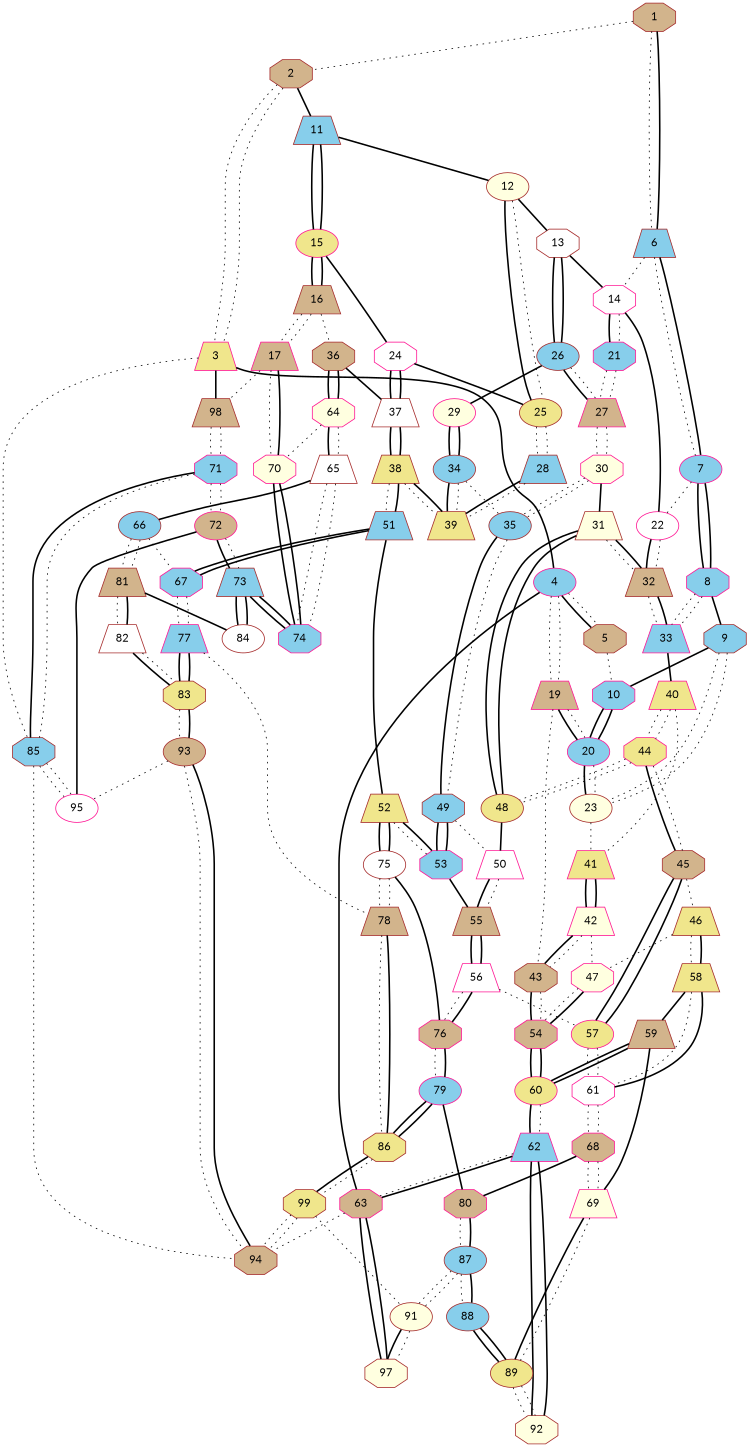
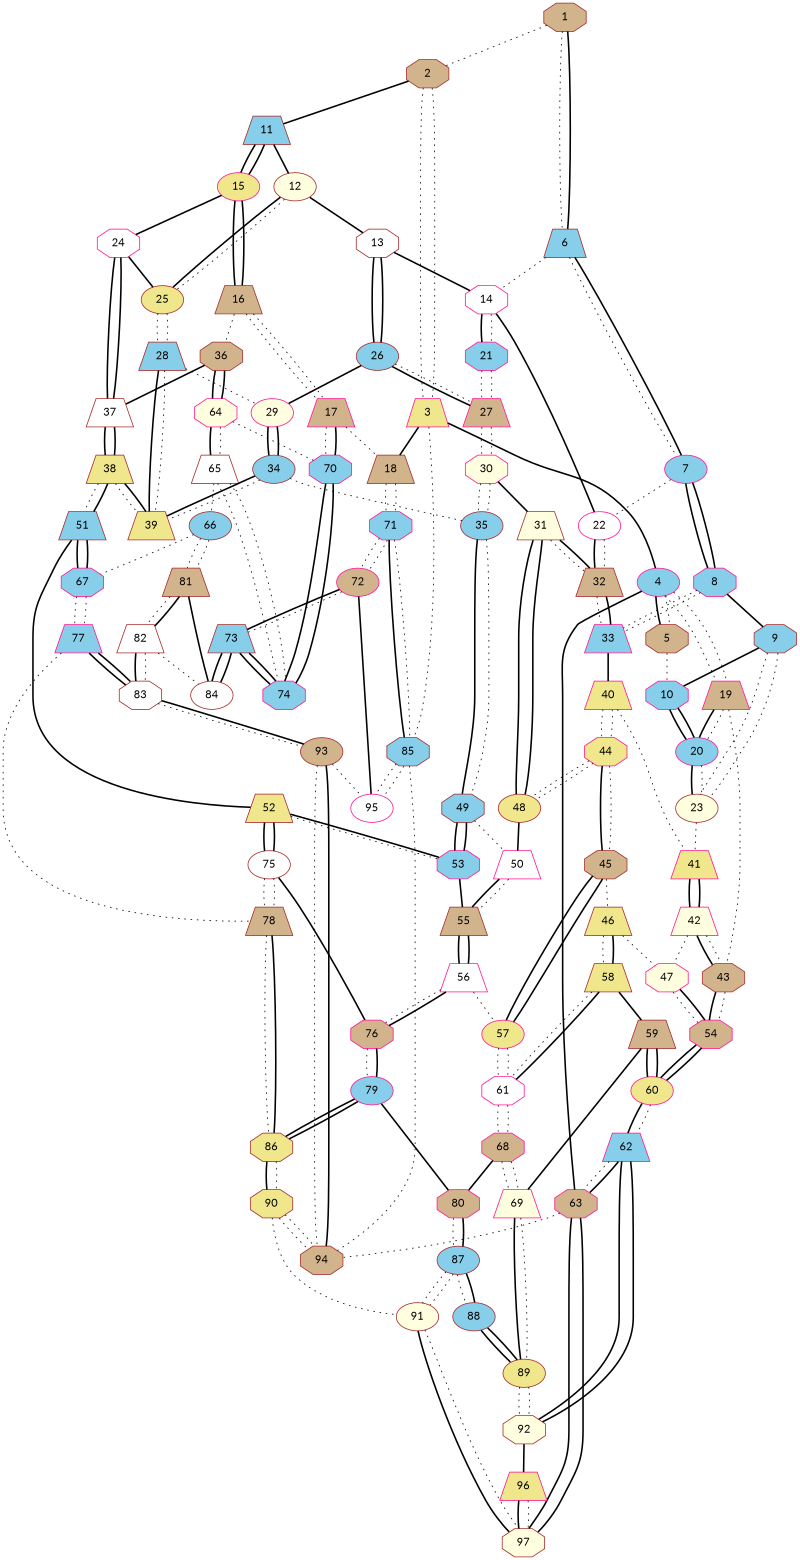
  graph {
    fontname=Lato
    node [color=brown fillcolor=skyblue fontname=Lato shape=octagon style=filled]
    edge [fontname=Lato style=bold]
    1 [fillcolor=tan]
    2 [fillcolor=tan]
    6 [shape=trapezium]
    3 [color=deeppink fillcolor=khaki shape=trapezium]
    11 [shape=trapezium]
    7 [color=deeppink shape=ellipse]
    14 [color=deeppink fillcolor=white]
    4 [color=deeppink shape=ellipse]
-   18 [fillcolor=tan shape=trapezium label=98]
+   18 [fillcolor=tan shape=trapezium]
    85
    12 [fillcolor=lightyellow shape=ellipse]
    15 [color=deeppink fillcolor=khaki shape=ellipse]
    5 [fillcolor=tan]
    19 [color=deeppink fillcolor=tan shape=trapezium]
    63 [color=deeppink fillcolor=tan]
    71 [color=deeppink]
    94 [fillcolor=tan]
    95 [color=deeppink fillcolor=white shape=ellipse]
    10 [color=deeppink]
    20 [color=deeppink shape=ellipse]
    43 [fillcolor=tan]
    97 [fillcolor=lightyellow]
    8 [color=deeppink]
    22 [color=deeppink fillcolor=white shape=ellipse]
    21 [color=deeppink]
    9
    33 [color=deeppink shape=trapezium]
    32 [fillcolor=tan shape=trapezium]
    23 [fillcolor=lightyellow shape=ellipse]
    40 [color=deeppink fillcolor=khaki shape=trapezium]
    41 [color=deeppink fillcolor=khaki shape=trapezium]
    13 [fillcolor=white]
    25 [fillcolor=khaki shape=ellipse]
    16 [fillcolor=tan shape=trapezium]
    24 [color=deeppink fillcolor=white]
    26 [shape=ellipse]
    28 [shape=trapezium]
    27 [color=deeppink fillcolor=tan shape=trapezium]
    29 [color=deeppink fillcolor=lightyellow shape=ellipse]
    17 [color=deeppink fillcolor=tan shape=trapezium]
    36 [fillcolor=tan]
    37 [fillcolor=white shape=trapezium]
-   70 [color=deeppink fillcolor=lightyellow]
+   70 [color=deeppink]
    64 [color=deeppink fillcolor=lightyellow]
    74 [color=deeppink]
    72 [color=deeppink fillcolor=tan shape=ellipse]
    54 [color=deeppink fillcolor=tan]
    30 [color=deeppink fillcolor=lightyellow]
    42 [color=deeppink fillcolor=lightyellow shape=trapezium]
    38 [fillcolor=khaki shape=trapezium]
    39 [fillcolor=khaki shape=trapezium]
    34 [shape=ellipse]
    31 [fillcolor=lightyellow shape=trapezium]
    35 [shape=ellipse]
    48 [fillcolor=khaki shape=ellipse]
    49
    50 [color=deeppink fillcolor=white shape=trapezium]
    44 [color=deeppink fillcolor=khaki]
    53 [color=deeppink]
    65 [fillcolor=white shape=trapezium]
    51 [shape=trapezium]
    52 [fillcolor=khaki shape=trapezium]
    67 [color=deeppink]
    45 [fillcolor=tan]
    47 [color=deeppink fillcolor=lightyellow]
    60 [color=deeppink fillcolor=khaki shape=ellipse]
    46 [fillcolor=khaki shape=trapezium]
    57 [color=deeppink fillcolor=khaki shape=ellipse]
    58 [fillcolor=khaki shape=trapezium]
    61 [color=deeppink fillcolor=white]
    59 [fillcolor=tan shape=trapezium]
    55 [fillcolor=tan shape=trapezium]
    56 [color=deeppink fillcolor=white shape=trapezium]
    75 [fillcolor=white shape=ellipse]
    77 [color=deeppink shape=trapezium]
    76 [color=deeppink fillcolor=tan]
    78 [fillcolor=tan shape=trapezium]
    62 [color=deeppink shape=trapezium]
    79 [color=deeppink shape=ellipse]
    68 [color=deeppink fillcolor=tan]
    69 [color=deeppink fillcolor=lightyellow shape=trapezium]
    89 [fillcolor=khaki shape=ellipse]
    92 [fillcolor=lightyellow]
    80 [color=deeppink fillcolor=tan]
+   96 [color=deeppink fillcolor=khaki shape=trapezium]
    66 [shape=ellipse]
    81 [fillcolor=tan shape=trapezium]
    84 [fillcolor=white shape=ellipse]
    82 [fillcolor=white shape=trapezium]
-   83 [fillcolor=khaki]
+   83 [fillcolor=white]
    87 [shape=ellipse]
    73 [shape=trapezium]
    86 [fillcolor=khaki]
    93 [fillcolor=tan shape=ellipse]
-   90 [fillcolor=khaki label=99]
+   90 [fillcolor=khaki]
    88 [shape=ellipse]
    91 [fillcolor=lightyellow shape=ellipse]
    1 -- 2 [style=dotted]
    1 -- 6 [style=dotted]
    1 -- 6
    2 -- 3 [style=dotted]
    2 -- 3 [style=dotted]
    2 -- 11
    6 -- 7 [style=dotted]
    6 -- 7
    6 -- 14 [style=dotted]
    3 -- 4
    3 -- 18
    3 -- 85 [style=dotted]
    11 -- 12
    11 -- 15
    11 -- 15
    7 -- 8
    7 -- 8
    7 -- 22 [style=dotted]
    14 -- 22
    14 -- 21
    14 -- 21 [style=dotted]
    4 -- 5
    4 -- 5 [style=dotted]
    4 -- 19 [style=dotted]
    4 -- 19 [style=dotted]
    4 -- 63
    18 -- 71 [style=dotted]
    18 -- 71 [style=dotted]
    85 -- 94 [style=dotted]
    85 -- 95 [style=dotted]
    85 -- 95 [style=dotted]
    12 -- 13
    12 -- 25
    12 -- 25 [style=dotted]
    15 -- 16
    15 -- 16
    15 -- 24
    5 -- 10 [style=dotted]
    19 -- 20
    19 -- 20 [style=dotted]
    19 -- 43 [style=dotted]
    63 -- 94 [style=dotted]
    63 -- 97
    63 -- 97
    71 -- 85
    71 -- 85 [style=dotted]
    71 -- 72 [style=dotted]
    71 -- 72 [style=dotted]
    10 -- 20
    10 -- 20
    20 -- 23
    20 -- 23 [style=dotted]
    43 -- 54
    43 -- 54 [style=dotted]
    8 -- 9
    8 -- 33 [style=dotted]
    8 -- 33 [style=dotted]
    22 -- 32
    22 -- 32 [style=dotted]
    21 -- 27 [style=dotted]
    21 -- 27 [style=dotted]
    9 -- 10
    9 -- 23 [style=dotted]
    9 -- 23 [style=dotted]
    33 -- 40
    32 -- 33 [style=dotted]
    32 -- 33
    23 -- 41 [style=dotted]
    40 -- 41 [style=dotted]
    40 -- 44 [style=dotted]
    40 -- 44 [style=dotted]
    41 -- 42
    41 -- 42
    13 -- 14
    13 -- 26
    13 -- 26
    25 -- 28 [style=dotted]
    25 -- 28 [style=dotted]
    16 -- 17 [style=dotted]
    16 -- 17 [style=dotted]
    16 -- 36 [style=dotted]
    24 -- 25
    24 -- 37
    24 -- 37
    26 -- 27
    26 -- 27 [style=dotted]
    26 -- 29
+   28 -- 29 [style=dotted]
    28 -- 39
    28 -- 39 [style=dotted]
    27 -- 30 [style=dotted]
    27 -- 30 [style=dotted]
    29 -- 34
    29 -- 34
    17 -- 18 [style=dotted]
    17 -- 70 [style=dotted]
    17 -- 70
    36 -- 37
    36 -- 64
    36 -- 64
    37 -- 38
    37 -- 38
    70 -- 74
    70 -- 74
    64 -- 70 [style=dotted]
    64 -- 65
    64 -- 65 [style=dotted]
    72 -- 95
    72 -- 73
    72 -- 73 [style=dotted]
    54 -- 60
    54 -- 60
    30 -- 31
    30 -- 35 [style=dotted]
    30 -- 35 [style=dotted]
    42 -- 43
    42 -- 43 [style=dotted]
    42 -- 47 [style=dotted]
    38 -- 39 [style=dotted]
    38 -- 39
    38 -- 51 [style=dotted]
    38 -- 51
    34 -- 39
    34 -- 39 [style=dotted]
    34 -- 35 [style=dotted]
    31 -- 32 [style=dotted]
    31 -- 32
    31 -- 48
    31 -- 48
    35 -- 49
    35 -- 49 [style=dotted]
    48 -- 50
    49 -- 50 [style=dotted]
    49 -- 53
    49 -- 53
    50 -- 55
    50 -- 55 [style=dotted]
    44 -- 48 [style=dotted]
    44 -- 48 [style=dotted]
    44 -- 45
    44 -- 45 [style=dotted]
    53 -- 55
    65 -- 74 [style=dotted]
    65 -- 74 [style=dotted]
-   65 -- 66
+   65 -- 66 [style=dotted]
    51 -- 52
    51 -- 67
    51 -- 67
    52 -- 53 [style=dotted]
    52 -- 53
    52 -- 75
    52 -- 75
    67 -- 77 [style=dotted]
    67 -- 77 [style=dotted]
    45 -- 46 [style=dotted]
    45 -- 57
    45 -- 57
    47 -- 54 [style=dotted]
    47 -- 54
    60 -- 62
    60 -- 62 [style=dotted]
    46 -- 47 [style=dotted]
    46 -- 58 [style=dotted]
    46 -- 58
    57 -- 61 [style=dotted]
    57 -- 61 [style=dotted]
    58 -- 61 [style=dotted]
    58 -- 61
    58 -- 59
    61 -- 68 [style=dotted]
    61 -- 68 [style=dotted]
    59 -- 60
    59 -- 60
    59 -- 69
    55 -- 56
    55 -- 56
    56 -- 57 [style=dotted]
    56 -- 76 [style=dotted]
    56 -- 76
    75 -- 76
    75 -- 78 [style=dotted]
    75 -- 78 [style=dotted]
    77 -- 78 [style=dotted]
    77 -- 83
    77 -- 83
    76 -- 79 [style=dotted]
    76 -- 79
    78 -- 86 [style=dotted]
    78 -- 86
    62 -- 63 [style=dotted]
    62 -- 63
    62 -- 92
    62 -- 92
    79 -- 80
    79 -- 86
    79 -- 86
    68 -- 69 [style=dotted]
    68 -- 69 [style=dotted]
    68 -- 80
    69 -- 89
    69 -- 89 [style=dotted]
    89 -- 92 [style=dotted]
    89 -- 92 [style=dotted]
+   92 -- 96
    80 -- 87 [style=dotted]
    80 -- 87
+   96 -- 97
+   96 -- 97 [style=dotted]
    66 -- 67 [style=dotted]
    66 -- 81 [style=dotted]
    66 -- 81 [style=dotted]
    81 -- 84
    81 -- 82 [style=dotted]
    81 -- 82
+   82 -- 84 [style=dotted]
    82 -- 83
    82 -- 83 [style=dotted]
    83 -- 93 [style=dotted]
    83 -- 93
    87 -- 88 [style=dotted]
    87 -- 88
    87 -- 91 [style=dotted]
    87 -- 91 [style=dotted]
    73 -- 74
    73 -- 74
    73 -- 84
    73 -- 84
    86 -- 90
    86 -- 90 [style=dotted]
    93 -- 94 [style=dotted]
    93 -- 94
    93 -- 95 [style=dotted]
    90 -- 94 [style=dotted]
    90 -- 94 [style=dotted]
    90 -- 91 [style=dotted]
    88 -- 89
    88 -- 89
    91 -- 97
    91 -- 97 [style=dotted]
  }
